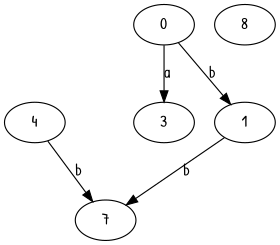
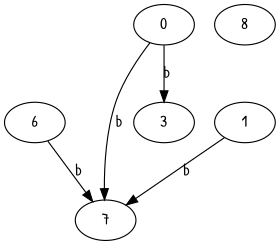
  strict digraph {
    fontname="Patrick Hand"
    node [fontname="Patrick Hand"]
    edge [fontname="Patrick Hand"]
-   4
+   4 [label=6]
    7
    0
    3
    1
    n6 [label=8]
    4 -> 7 [label=b]
-   0 -> 1 [label=b]
-   0 -> 3 [label=a]
+   0 -> 7 [label=b]
+   0 -> 3 [label=b]
    1 -> 7 [label=b]
  }
